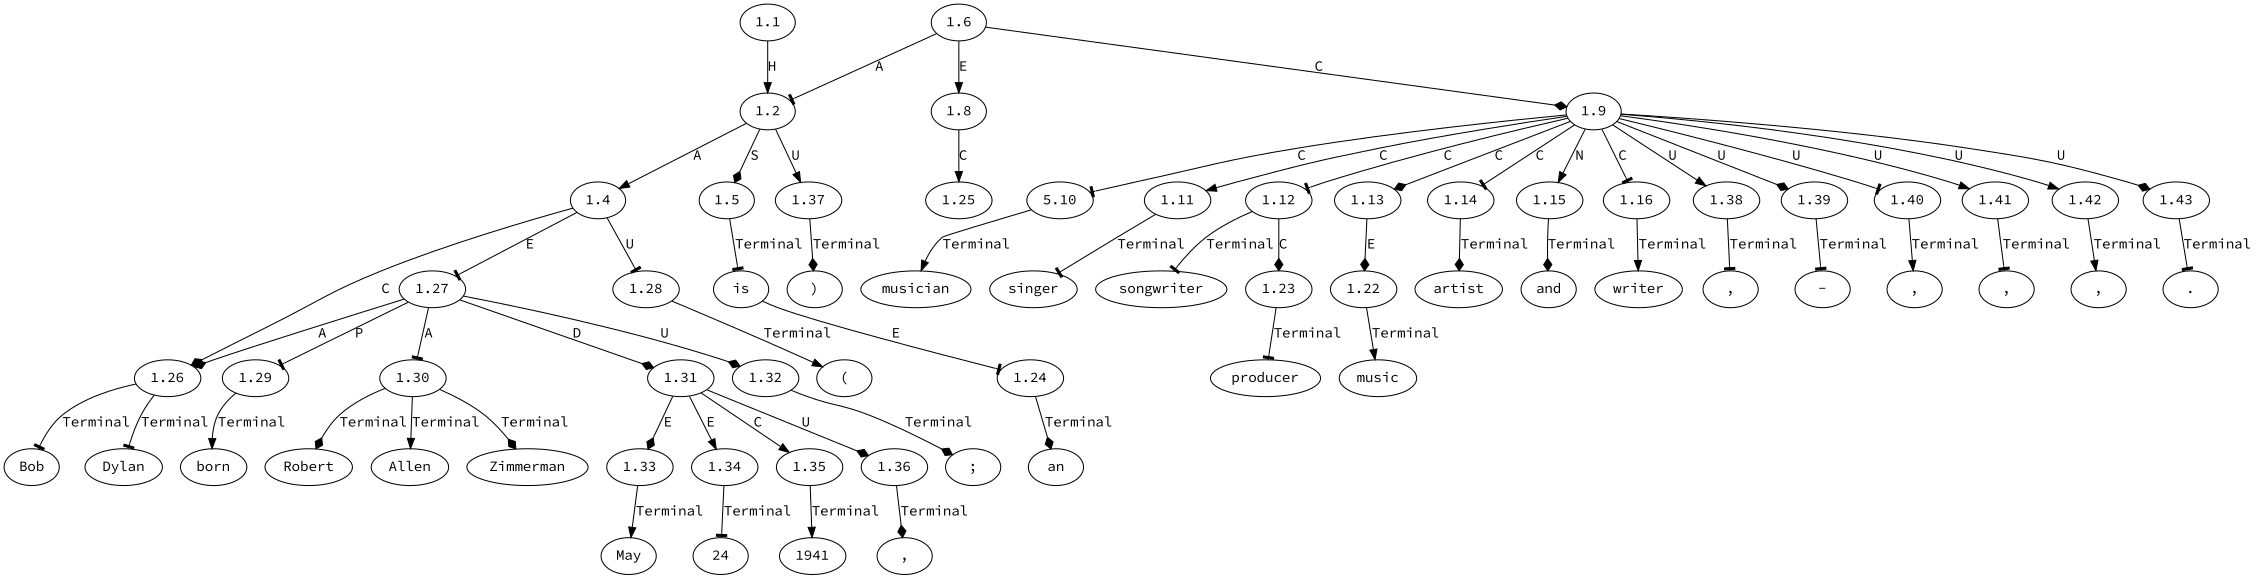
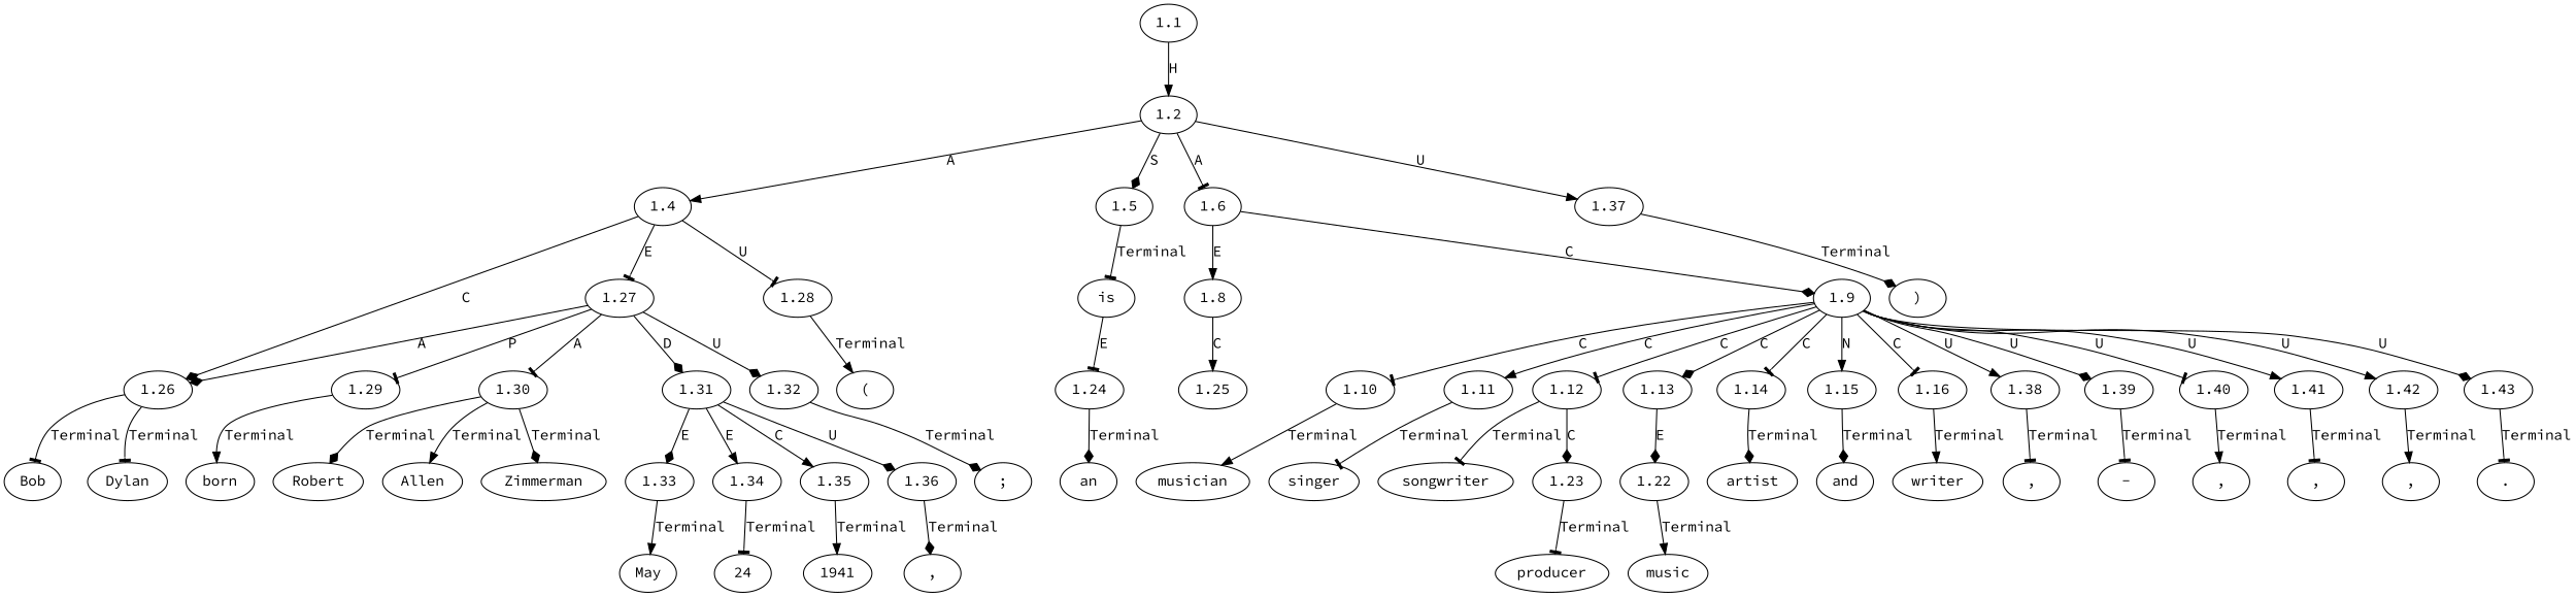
  digraph {
    fontname="Source Code Pro"
    node [fontname="Source Code Pro" ordering=out]
    edge [arrowhead=tee fontname="Source Code Pro" ordering=out]
    n1 [label=Bob]
    n2 [label=24]
    n3 [label=","]
    n4 [label=1941]
    n5 [label=")"]
    n6 [label=is]
    n7 [label=1.24]
    n8 [label=an]
    n9 [label=musician]
    n10 [label=","]
    n11 [label=singer]
    n12 [label=Dylan]
    n13 [label="-"]
    n14 [label=songwriter]
    n15 [label=","]
    n16 [label=music]
    n17 [label=producer]
    n18 [label=","]
    n19 [label=artist]
    n20 [label=","]
    n21 [label=and]
    n22 [label=writer]
    n23 [label="("]
    n24 [label="."]
    n25 [label=born]
    n26 [label=Robert]
    n27 [label=Allen]
    n28 [label=Zimmerman]
    n29 [label=";"]
    n30 [label=May]
    n31 [label=1.1]
    n32 [label=1.2]
    n33 [label=1.4]
    n34 [label=1.5]
    n35 [label=1.6]
    n36 [label=1.37]
    n37 [label=1.26]
    n38 [label=1.27]
    n39 [label=1.28]
    n40 [label=1.8]
    n41 [label=1.9]
    n42 [label=1.29]
    n43 [label=1.30]
    n44 [label=1.31]
    n45 [label=1.32]
    n46 [label=1.25]
-   n47 [label=5.10]
+   n47 [label=1.10]
    n48 [label=1.11]
    n49 [label=1.12]
    n50 [label=1.13]
    n51 [label=1.14]
    n52 [label=1.15]
    n53 [label=1.16]
    n54 [label=1.38]
    n55 [label=1.39]
    n56 [label=1.40]
    n57 [label=1.41]
    n58 [label=1.42]
    n59 [label=1.43]
    n60 [label=1.23]
    n61 [label=1.22]
    n62 [label=1.33]
    n63 [label=1.34]
    n64 [label=1.35]
    n65 [label=1.36]
    n6 -> n7 [label=E]
    n7 -> n8 [arrowhead=diamond label=Terminal]
    n31 -> n32 [arrowhead=normal label=H]
    n32 -> n33 [arrowhead=normal label=A]
    n32 -> n34 [arrowhead=diamond label=S]
-   n35 -> n32 [label=A]
+   n32 -> n35 [label=A]
    n32 -> n36 [arrowhead=normal label=U]
    n33 -> n37 [arrowhead=diamond label=C]
    n33 -> n38 [label=E]
    n33 -> n39 [label=U]
    n34 -> n6 [label=Terminal]
    n35 -> n40 [arrowhead=normal label=E]
    n35 -> n41 [arrowhead=diamond label=C]
    n36 -> n5 [arrowhead=diamond label=Terminal]
    n37 -> n1 [label=Terminal]
    n37 -> n12 [label=Terminal]
    n38 -> n37 [arrowhead=diamond label=A]
    n38 -> n42 [label=P]
    n38 -> n43 [label=A]
    n38 -> n44 [arrowhead=diamond label=D]
    n38 -> n45 [arrowhead=diamond label=U]
    n39 -> n23 [arrowhead=normal label=Terminal]
    n40 -> n46 [arrowhead=normal label=C]
    n41 -> n47 [label=C]
    n41 -> n48 [arrowhead=normal label=C]
    n41 -> n49 [label=C]
    n41 -> n50 [arrowhead=diamond label=C]
    n41 -> n51 [label=C]
    n41 -> n52 [arrowhead=normal label=N]
    n41 -> n53 [label=C]
    n41 -> n54 [arrowhead=normal label=U]
    n41 -> n55 [arrowhead=diamond label=U]
    n41 -> n56 [label=U]
    n41 -> n57 [arrowhead=normal label=U]
    n41 -> n58 [arrowhead=normal label=U]
    n41 -> n59 [arrowhead=diamond label=U]
    n42 -> n25 [arrowhead=normal label=Terminal]
    n43 -> n26 [arrowhead=diamond label=Terminal]
    n43 -> n27 [arrowhead=normal label=Terminal]
    n43 -> n28 [arrowhead=diamond label=Terminal]
    n44 -> n62 [arrowhead=diamond label=E]
    n44 -> n63 [arrowhead=normal label=E]
    n44 -> n64 [arrowhead=normal label=C]
    n44 -> n65 [arrowhead=diamond label=U]
    n45 -> n29 [arrowhead=diamond label=Terminal]
    n47 -> n9 [arrowhead=normal label=Terminal]
    n48 -> n11 [label=Terminal]
    n49 -> n14 [label=Terminal]
    n49 -> n60 [arrowhead=diamond label=C]
    n50 -> n61 [arrowhead=diamond label=E]
    n51 -> n19 [arrowhead=diamond label=Terminal]
    n52 -> n21 [arrowhead=diamond label=Terminal]
    n53 -> n22 [arrowhead=normal label=Terminal]
    n54 -> n10 [label=Terminal]
    n55 -> n13 [label=Terminal]
    n56 -> n15 [arrowhead=normal label=Terminal]
    n57 -> n18 [label=Terminal]
    n58 -> n20 [arrowhead=normal label=Terminal]
    n59 -> n24 [label=Terminal]
    n60 -> n17 [label=Terminal]
    n61 -> n16 [arrowhead=normal label=Terminal]
    n62 -> n30 [arrowhead=normal label=Terminal]
    n63 -> n2 [label=Terminal]
    n64 -> n4 [arrowhead=normal label=Terminal]
    n65 -> n3 [arrowhead=diamond label=Terminal]
  }
